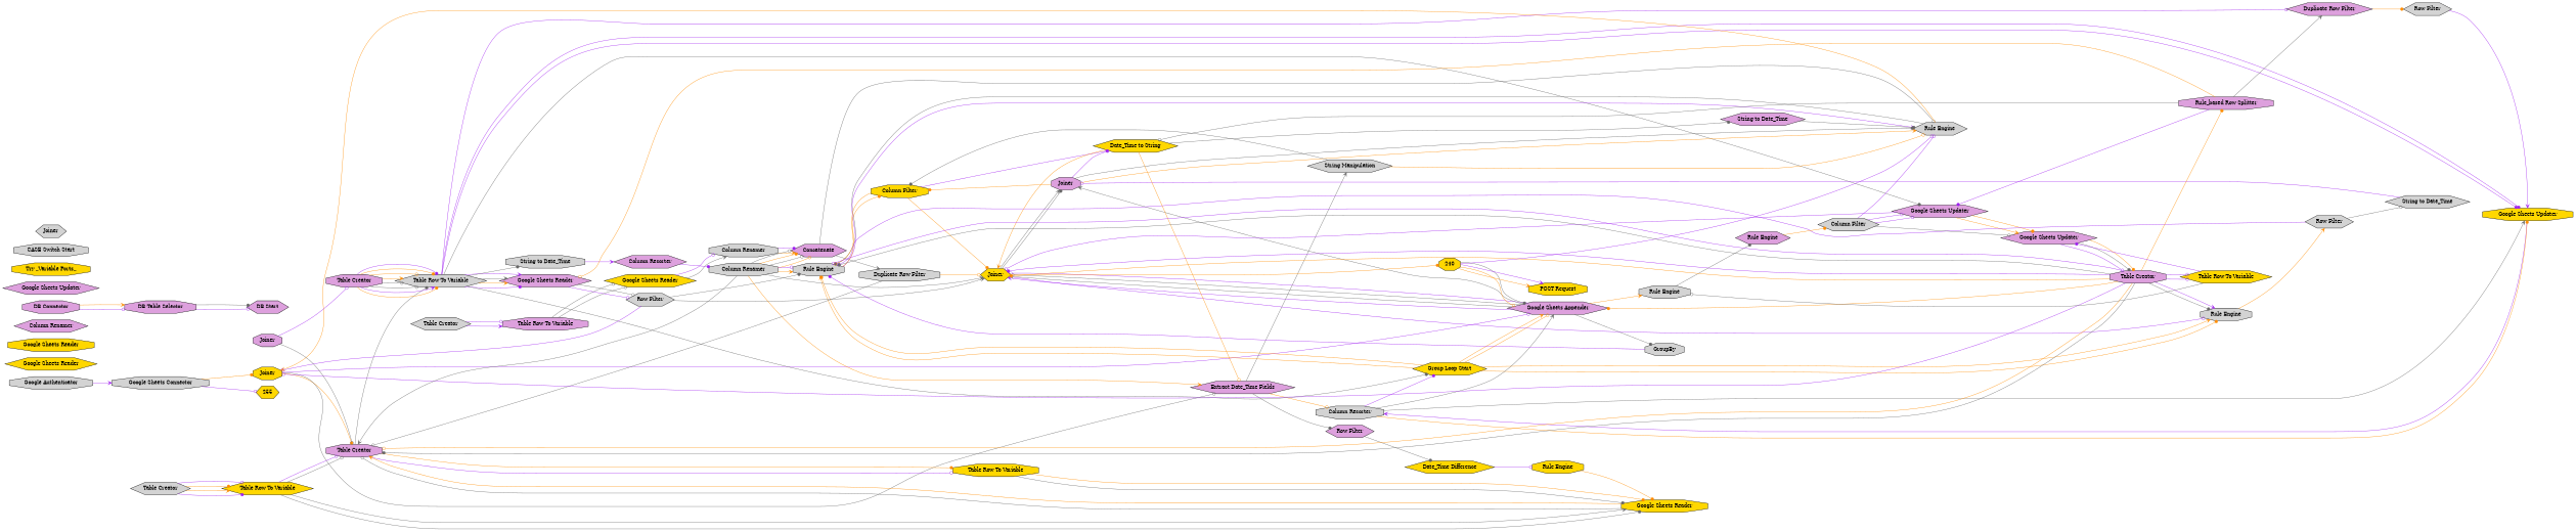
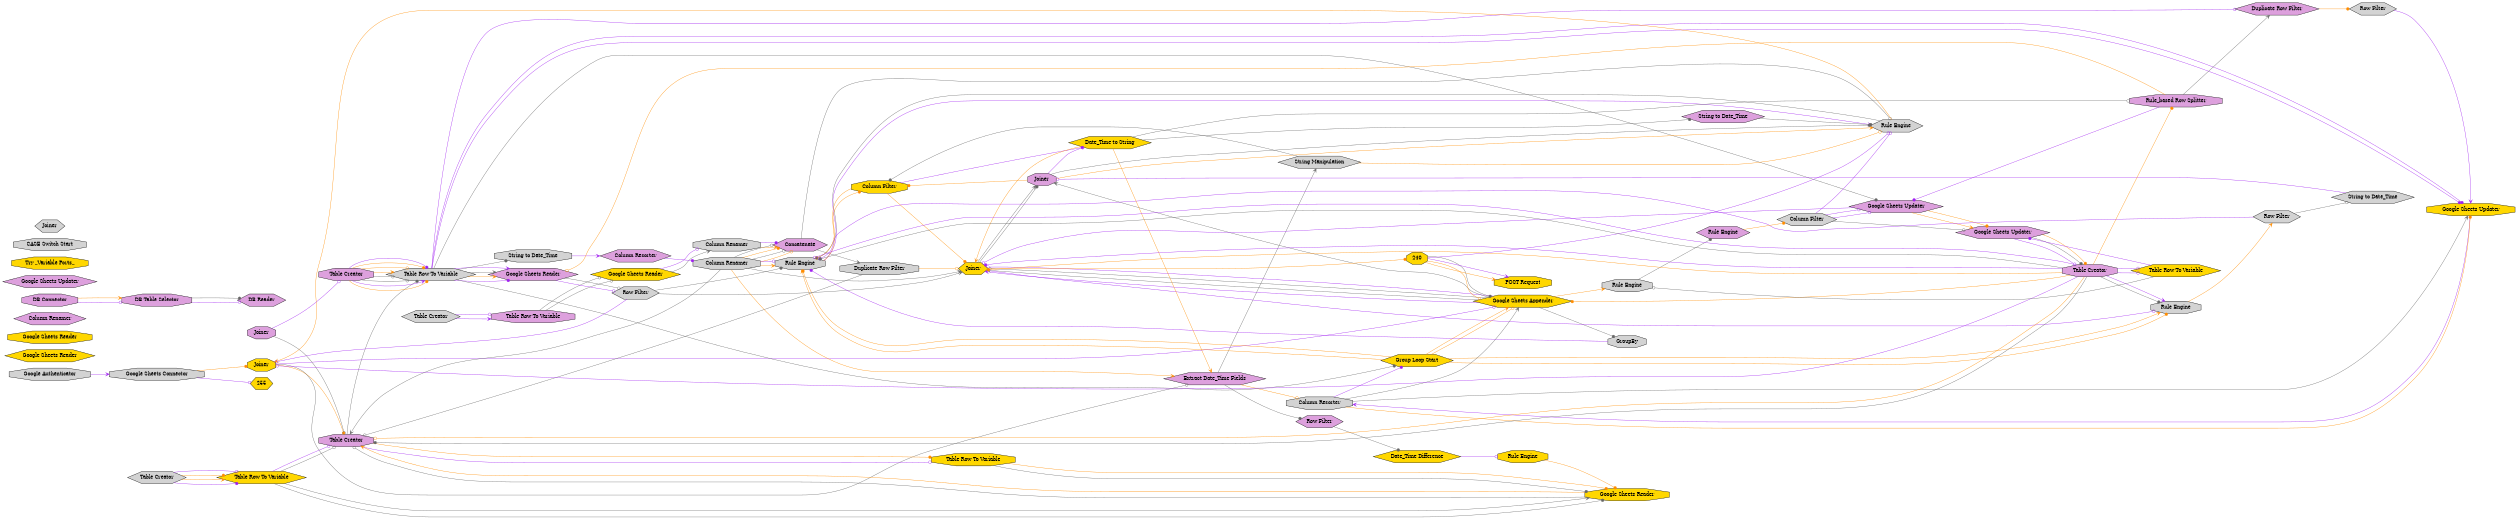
  digraph {
    rankdir=LR
    node [fillcolor=lightgrey shape=hexagon style=filled]
    edge [arrowhead=dot color=gray40]
    n1 [label="Google Sheets Connector" shape=octagon]
    n2 [fillcolor=gold label=Joiner shape=octagon]
    255 [fillcolor=gold]
    n4 [fillcolor=plum label="Table Creator" shape=octagon]
-   n5 [fillcolor=plum label="Google Sheets Appender"]
+   n5 [fillcolor=gold label="Google Sheets Appender"]
    n6 [fillcolor=plum label="Extract Date_Time Fields"]
    n7 [label="Google Authenticator" shape=octagon]
    n8 [fillcolor=gold label="Google Sheets Reader"]
    n9 [label="Column Renamer" shape=octagon]
    n10 [fillcolor=plum label=Concatenate]
    n11 [fillcolor=plum label="Table Row To Variable" shape=octagon]
    n12 [label="Table Creator"]
    n13 [fillcolor=gold label="Table Row To Variable" shape=octagon]
    n14 [label="Table Row To Variable"]
    n15 [fillcolor=gold label="Google Sheets Reader" shape=octagon]
    n16 [fillcolor=plum label="Google Sheets Reader"]
    n17 [fillcolor=plum label="Duplicate Row Filter"]
    n18 [fillcolor=plum label="Google Sheets Updater"]
    n19 [label="String to Date_Time" shape=octagon]
    n20 [fillcolor=gold label="Google Sheets Updater" shape=octagon]
    n21 [fillcolor=gold label="Group Loop Start"]
    n22 [label="Duplicate Row Filter" shape=octagon]
    n23 [label="Rule Engine"]
    n24 [fillcolor=gold label=Joiner]
    n25 [label="Rule Engine" shape=octagon]
    n26 [fillcolor=gold label="Google Sheets Reader"]
    n27 [fillcolor=gold label="Table Row To Variable"]
    n28 [label="Table Creator"]
    n29 [fillcolor=gold label="Google Sheets Reader" shape=octagon]
    n30 [fillcolor=plum label="Column Renamer"]
    n31 [fillcolor=plum label=Joiner shape=octagon]
    n32 [label="Rule Engine" shape=octagon]
    240 [fillcolor=gold shape=octagon]
    n34 [fillcolor=plum label="DB Connector" shape=octagon]
    n35 [fillcolor=plum label="DB Table Selector" shape=octagon]
-   n36 [fillcolor=plum label="DB Start"]
+   n36 [fillcolor=plum label="DB Reader"]
    n37 [fillcolor=plum label="Table Creator" shape=octagon]
    n38 [label="Row Filter"]
    n39 [label="Row Filter"]
    n40 [fillcolor=plum label="Google Sheets Updater"]
    n41 [fillcolor=plum label="Column Resorter"]
    n42 [label="Column Resorter" shape=octagon]
    n43 [fillcolor=gold label="Column Filter" shape=octagon]
    n44 [fillcolor=plum label="Google Sheets Updater"]
    n45 [label="Row Filter"]
    n46 [label="String to Date_Time"]
    n47 [fillcolor=gold label="Try _Variable Ports_" shape=octagon]
    n48 [label=GroupBy shape=octagon]
    n49 [label="Rule Engine" shape=octagon]
    n50 [fillcolor=plum label="Row Filter"]
    n51 [label="String Manipulation"]
    n52 [fillcolor=gold label="Date_Time to String"]
    n53 [fillcolor=plum label="Rule Engine"]
    n54 [fillcolor=gold label="POST Request" shape=octagon]
    n55 [label="CASE Switch Start" shape=octagon]
    n56 [fillcolor=plum label="String to Date_Time"]
    n57 [label=Joiner]
    n58 [fillcolor=plum label="Table Creator" shape=octagon]
    n59 [fillcolor=plum label="Rule_based Row Splitter" shape=octagon]
    n60 [fillcolor=gold label="Table Row To Variable"]
    n61 [fillcolor=gold label="Date_Time Difference"]
    n62 [fillcolor=gold label="Rule Engine" shape=octagon]
    n63 [label="Column Renamer" shape=octagon]
    n64 [fillcolor=plum label=Joiner shape=octagon]
    n65 [label="Column Filter"]
    n1 -> n2 [color=darkorange]
    n1 -> 255 [arrowhead=odot color=purple]
    n2 -> n4 [color=darkorange]
    n2 -> n5 [arrowhead=odot color=purple]
    n2 -> n6 [arrowhead=odot]
    n4 -> n13 [arrowhead=odot color=purple]
    n4 -> n13 [color=darkorange]
    n4 -> n14
    n5 -> n24 [arrowhead=vee color=purple]
    n5 -> n24 [arrowhead=vee]
    n5 -> n24 [arrowhead=odot]
    n5 -> n24 [arrowhead=odot color=purple]
    n5 -> n31 [arrowhead=vee]
    n5 -> n48
    n5 -> n49 [arrowhead=vee color=darkorange]
    n6 -> n42 [arrowhead=odot color=darkorange]
    n6 -> n50
    n6 -> n51 [arrowhead=vee]
    n7 -> n1 [arrowhead=vee color=purple]
    n8 -> n9 [arrowhead=vee]
    n8 -> n9 [arrowhead=odot color=purple]
    n9 -> n10 [arrowhead=vee color=darkorange]
    n9 -> n10 [color=purple]
    n10 -> n22 [arrowhead=vee]
    n10 -> n23 [arrowhead=odot]
    n11 -> n8 [arrowhead=odot]
    n11 -> n8 [arrowhead=odot]
    n12 -> n11 [arrowhead=vee color=purple]
    n12 -> n11 [arrowhead=odot color=purple]
    n13 -> n15
    n13 -> n15 [color=darkorange]
    n14 -> n16 [color=purple]
    n14 -> n16 [arrowhead=vee color=darkorange]
    n14 -> n16 [arrowhead=vee]
    n14 -> n16 [arrowhead=vee color=purple]
    n14 -> n17 [arrowhead=odot color=purple]
    n14 -> n18
    n14 -> n19
    n14 -> n20 [color=purple]
    n14 -> n20 [color=purple]
    n14 -> n21
    n15 -> n4 [arrowhead=odot]
    n15 -> n4 [arrowhead=vee color=darkorange]
    n16 -> n38 [arrowhead=odot color=purple]
    n16 -> n38 [arrowhead=odot]
    n17 -> n39 [color=darkorange]
    n18 -> n24 [arrowhead=odot color=purple]
    n18 -> n40 [arrowhead=vee color=darkorange]
    n18 -> n40 [color=darkorange]
    n19 -> n41 [arrowhead=vee color=purple]
    n20 -> n42 [arrowhead=vee color=purple]
    n21 -> n5 [arrowhead=odot color=darkorange]
    n21 -> n5 [arrowhead=vee color=darkorange]
    n21 -> n25 [arrowhead=vee color=darkorange]
    n21 -> n25 [color=darkorange]
    n21 -> n32 [color=darkorange]
    n21 -> n32 [arrowhead=vee color=darkorange]
    n22 -> n4 [arrowhead=odot]
    n22 -> n24 [arrowhead=odot color=darkorange]
    n23 -> n2 [arrowhead=vee color=darkorange]
    n23 -> n25
    n24 -> n31
    n24 -> n31 [arrowhead=vee]
    n24 -> n32 [arrowhead=odot color=purple]
    n24 -> 240 [color=darkorange]
    n25 -> n23 [arrowhead=vee color=purple]
    n25 -> n43 [color=darkorange]
    n27 -> n4 [arrowhead=odot]
    n27 -> n4 [arrowhead=odot color=purple]
    n27 -> n15
    n27 -> n15 [arrowhead=vee]
    n28 -> n27 [color=purple]
    n28 -> n27 [arrowhead=vee color=darkorange]
    n28 -> n27 [color=darkorange]
    n28 -> n27 [arrowhead=odot color=purple]
    n31 -> n23 [arrowhead=vee color=darkorange]
    n31 -> n23
    n31 -> n43 [color=darkorange]
    n31 -> n52 [arrowhead=odot color=purple]
    n32 -> n45 [arrowhead=vee color=darkorange]
    240 -> n5 [arrowhead=odot color=darkorange]
    240 -> n5
    240 -> n23 [arrowhead=odot color=purple]
    240 -> n54 [arrowhead=vee color=darkorange]
    240 -> n54 [arrowhead=vee color=purple]
    n34 -> n35 [arrowhead=odot color=purple]
    n34 -> n35 [arrowhead=vee color=darkorange]
    n35 -> n36 [arrowhead=odot color=purple]
    n35 -> n36
    n37 -> n14 [color=darkorange]
    n37 -> n14 [arrowhead=vee color=purple]
    n37 -> n14 [arrowhead=odot]
    n37 -> n14 [arrowhead=odot]
    n37 -> n14 [arrowhead=vee color=darkorange]
    n37 -> n14 [arrowhead=odot color=darkorange]
    n37 -> n14 [color=darkorange]
    n37 -> n14 [color=purple]
    n38 -> n2 [arrowhead=odot color=purple]
    n38 -> n24 [arrowhead=vee]
    n38 -> n25
    n39 -> n20 [arrowhead=vee color=purple]
    n40 -> n58 [arrowhead=odot color=purple]
    n40 -> n58
    n40 -> n58 [color=darkorange]
    n41 -> n63 [color=purple]
    n42 -> n5 [arrowhead=vee]
    n42 -> n20 [arrowhead=vee]
    n42 -> n20 [color=darkorange]
    n42 -> n21 [color=purple]
    n43 -> n24 [color=darkorange]
    n43 -> n25 [arrowhead=odot color=darkorange]
    n43 -> n52 [color=purple]
    n45 -> n25 [color=purple]
    n45 -> n46 [arrowhead=odot]
    n46 -> n31 [arrowhead=odot color=purple]
    n48 -> n25 [color=purple]
    n49 -> n53
    n50 -> n61
    n51 -> n23 [arrowhead=odot color=darkorange]
    n51 -> n43
-   n52 -> n6 [arrowhead=odot color=darkorange]
+   n52 -> n6 [arrowhead=vee color=darkorange]
    n52 -> n24 [arrowhead=vee color=darkorange]
    n52 -> n56
    n53 -> n65 [color=darkorange]
    n56 -> n23
    n58 -> n2 [arrowhead=odot color=purple]
    n58 -> n4
    n58 -> n4 [arrowhead=odot color=darkorange]
    n58 -> n5 [color=darkorange]
    n58 -> n24 [color=darkorange]
    n58 -> n24 [color=purple]
    n58 -> n25
    n58 -> n25 [arrowhead=odot color=purple]
    n58 -> n32
    n58 -> n32 [arrowhead=vee color=purple]
    n58 -> n59 [color=darkorange]
    n58 -> n60 [arrowhead=odot color=purple]
    n58 -> n60 [arrowhead=odot color=purple]
    n59 -> n16 [arrowhead=odot color=darkorange]
    n59 -> n17 [arrowhead=vee]
    n59 -> n18 [color=purple]
-   n59 -> n52 [arrowhead=odot]
+   n52 -> n59 [arrowhead=odot]
    n60 -> n40 [color=purple]
    n60 -> n49 [arrowhead=odot]
    n61 -> n62 [arrowhead=odot color=purple]
    n62 -> n15 [color=darkorange]
    n63 -> n4 [arrowhead=vee]
    n63 -> n6 [arrowhead=vee color=darkorange]
    n63 -> n10 [arrowhead=odot color=darkorange]
    n63 -> n10 [arrowhead=odot]
    n63 -> n10 [color=darkorange]
    n63 -> n10 [arrowhead=odot]
    n63 -> n24 [arrowhead=vee]
    n63 -> n25 [arrowhead=vee color=darkorange]
    n63 -> n25 [arrowhead=odot color=purple]
    n64 -> n4 [arrowhead=odot]
    n64 -> n37 [arrowhead=odot color=purple]
    n65 -> n18 [arrowhead=odot color=purple]
    n65 -> n18 [arrowhead=odot color=purple]
    n65 -> n23 [arrowhead=odot color=purple]
    n65 -> n40 [arrowhead=odot]
  }
